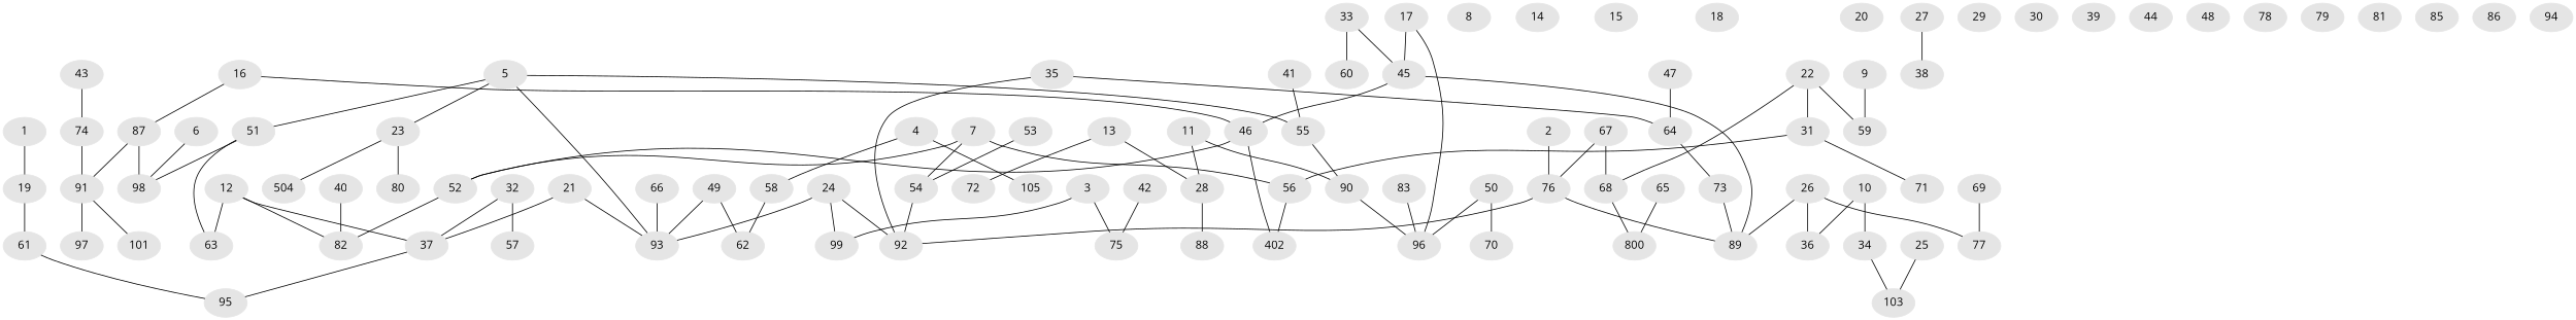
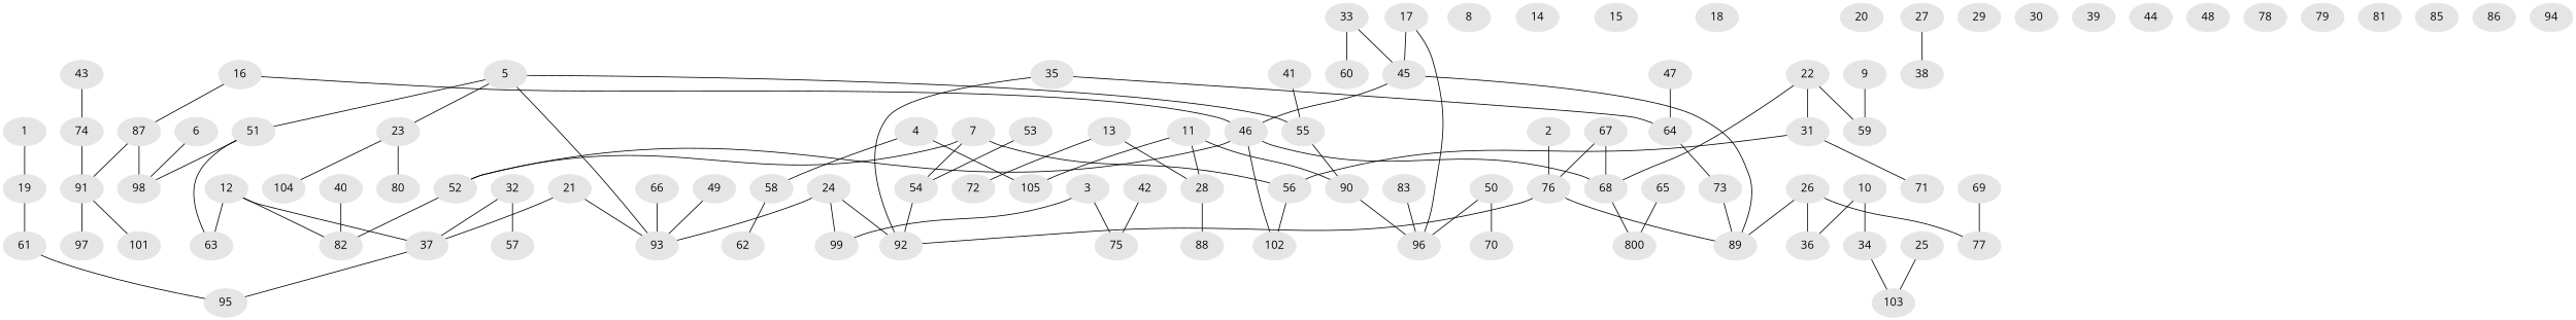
  graph {
    fontname="Open Sans"
    node [color=gray90 fontname="Open Sans" style=filled]
    edge [fontname="Open Sans"]
    1
    19
    61
    2
    76
    92
    89
    3
    75
    99
    4
    58
    105
    62
    5
    23
    51
    55
    93
    80
-   104 [label=504]
+   104
    98
    63
    90
    6
    7
    52
    54
    56
    82
-   102 [label=402]
+   102
    8
    9
    59
    50
    96
    70
    10
    34
    36
    103
    11
    28
    88
    12
    37
    95
    13
    72
    14
    15
    16
    46
    87
    68
    91
    17
    45
    18
    20
    21
    22
    31
    71
    n65 [label=800]
    24
    25
    26
    77
    27
    38
    29
    30
    32
    57
    33
    60
    35
    64
    73
    39
    40
    41
    42
    43
    74
    44
    47
    48
    49
    53
    65
    66
    67
    69
    97
    101
    78
    79
    81
    83
    85
    86
    94
    1 -- 19
    19 -- 61
    61 -- 95
    2 -- 76
    76 -- 92
    76 -- 89
    3 -- 75
    3 -- 99
    4 -- 58
    4 -- 105
    58 -- 62
    5 -- 23
    5 -- 51
    5 -- 55
    5 -- 93
    23 -- 80
    23 -- 104
    51 -- 98
    51 -- 63
    55 -- 90
    90 -- 96
    6 -- 98
    7 -- 52
    7 -- 54
    7 -- 56
    52 -- 82
    54 -- 92
    56 -- 102
    9 -- 59
    50 -- 96
    50 -- 70
    10 -- 34
    10 -- 36
    34 -- 103
+   11 -- 105
    11 -- 90
    11 -- 28
    28 -- 88
    12 -- 63
    12 -- 82
    12 -- 37
    37 -- 95
    13 -- 28
    13 -- 72
    16 -- 46
    16 -- 87
    46 -- 52
    46 -- 102
+   46 -- 68
    87 -- 98
    87 -- 91
    68 -- n65
    91 -- 97
    91 -- 101
    17 -- 96
    17 -- 45
    45 -- 89
    45 -- 46
    21 -- 93
    21 -- 37
    22 -- 59
    22 -- 68
    22 -- 31
    31 -- 56
    31 -- 71
    24 -- 92
    24 -- 99
    24 -- 93
    25 -- 103
    26 -- 89
    26 -- 36
    26 -- 77
    27 -- 38
    32 -- 37
    32 -- 57
    33 -- 45
    33 -- 60
    35 -- 92
    35 -- 64
    64 -- 73
    73 -- 89
    40 -- 82
    41 -- 55
    42 -- 75
    43 -- 74
    74 -- 91
    47 -- 64
-   49 -- 62
    49 -- 93
    53 -- 54
    65 -- n65
    66 -- 93
    67 -- 76
    67 -- 68
    69 -- 77
    83 -- 96
  }
